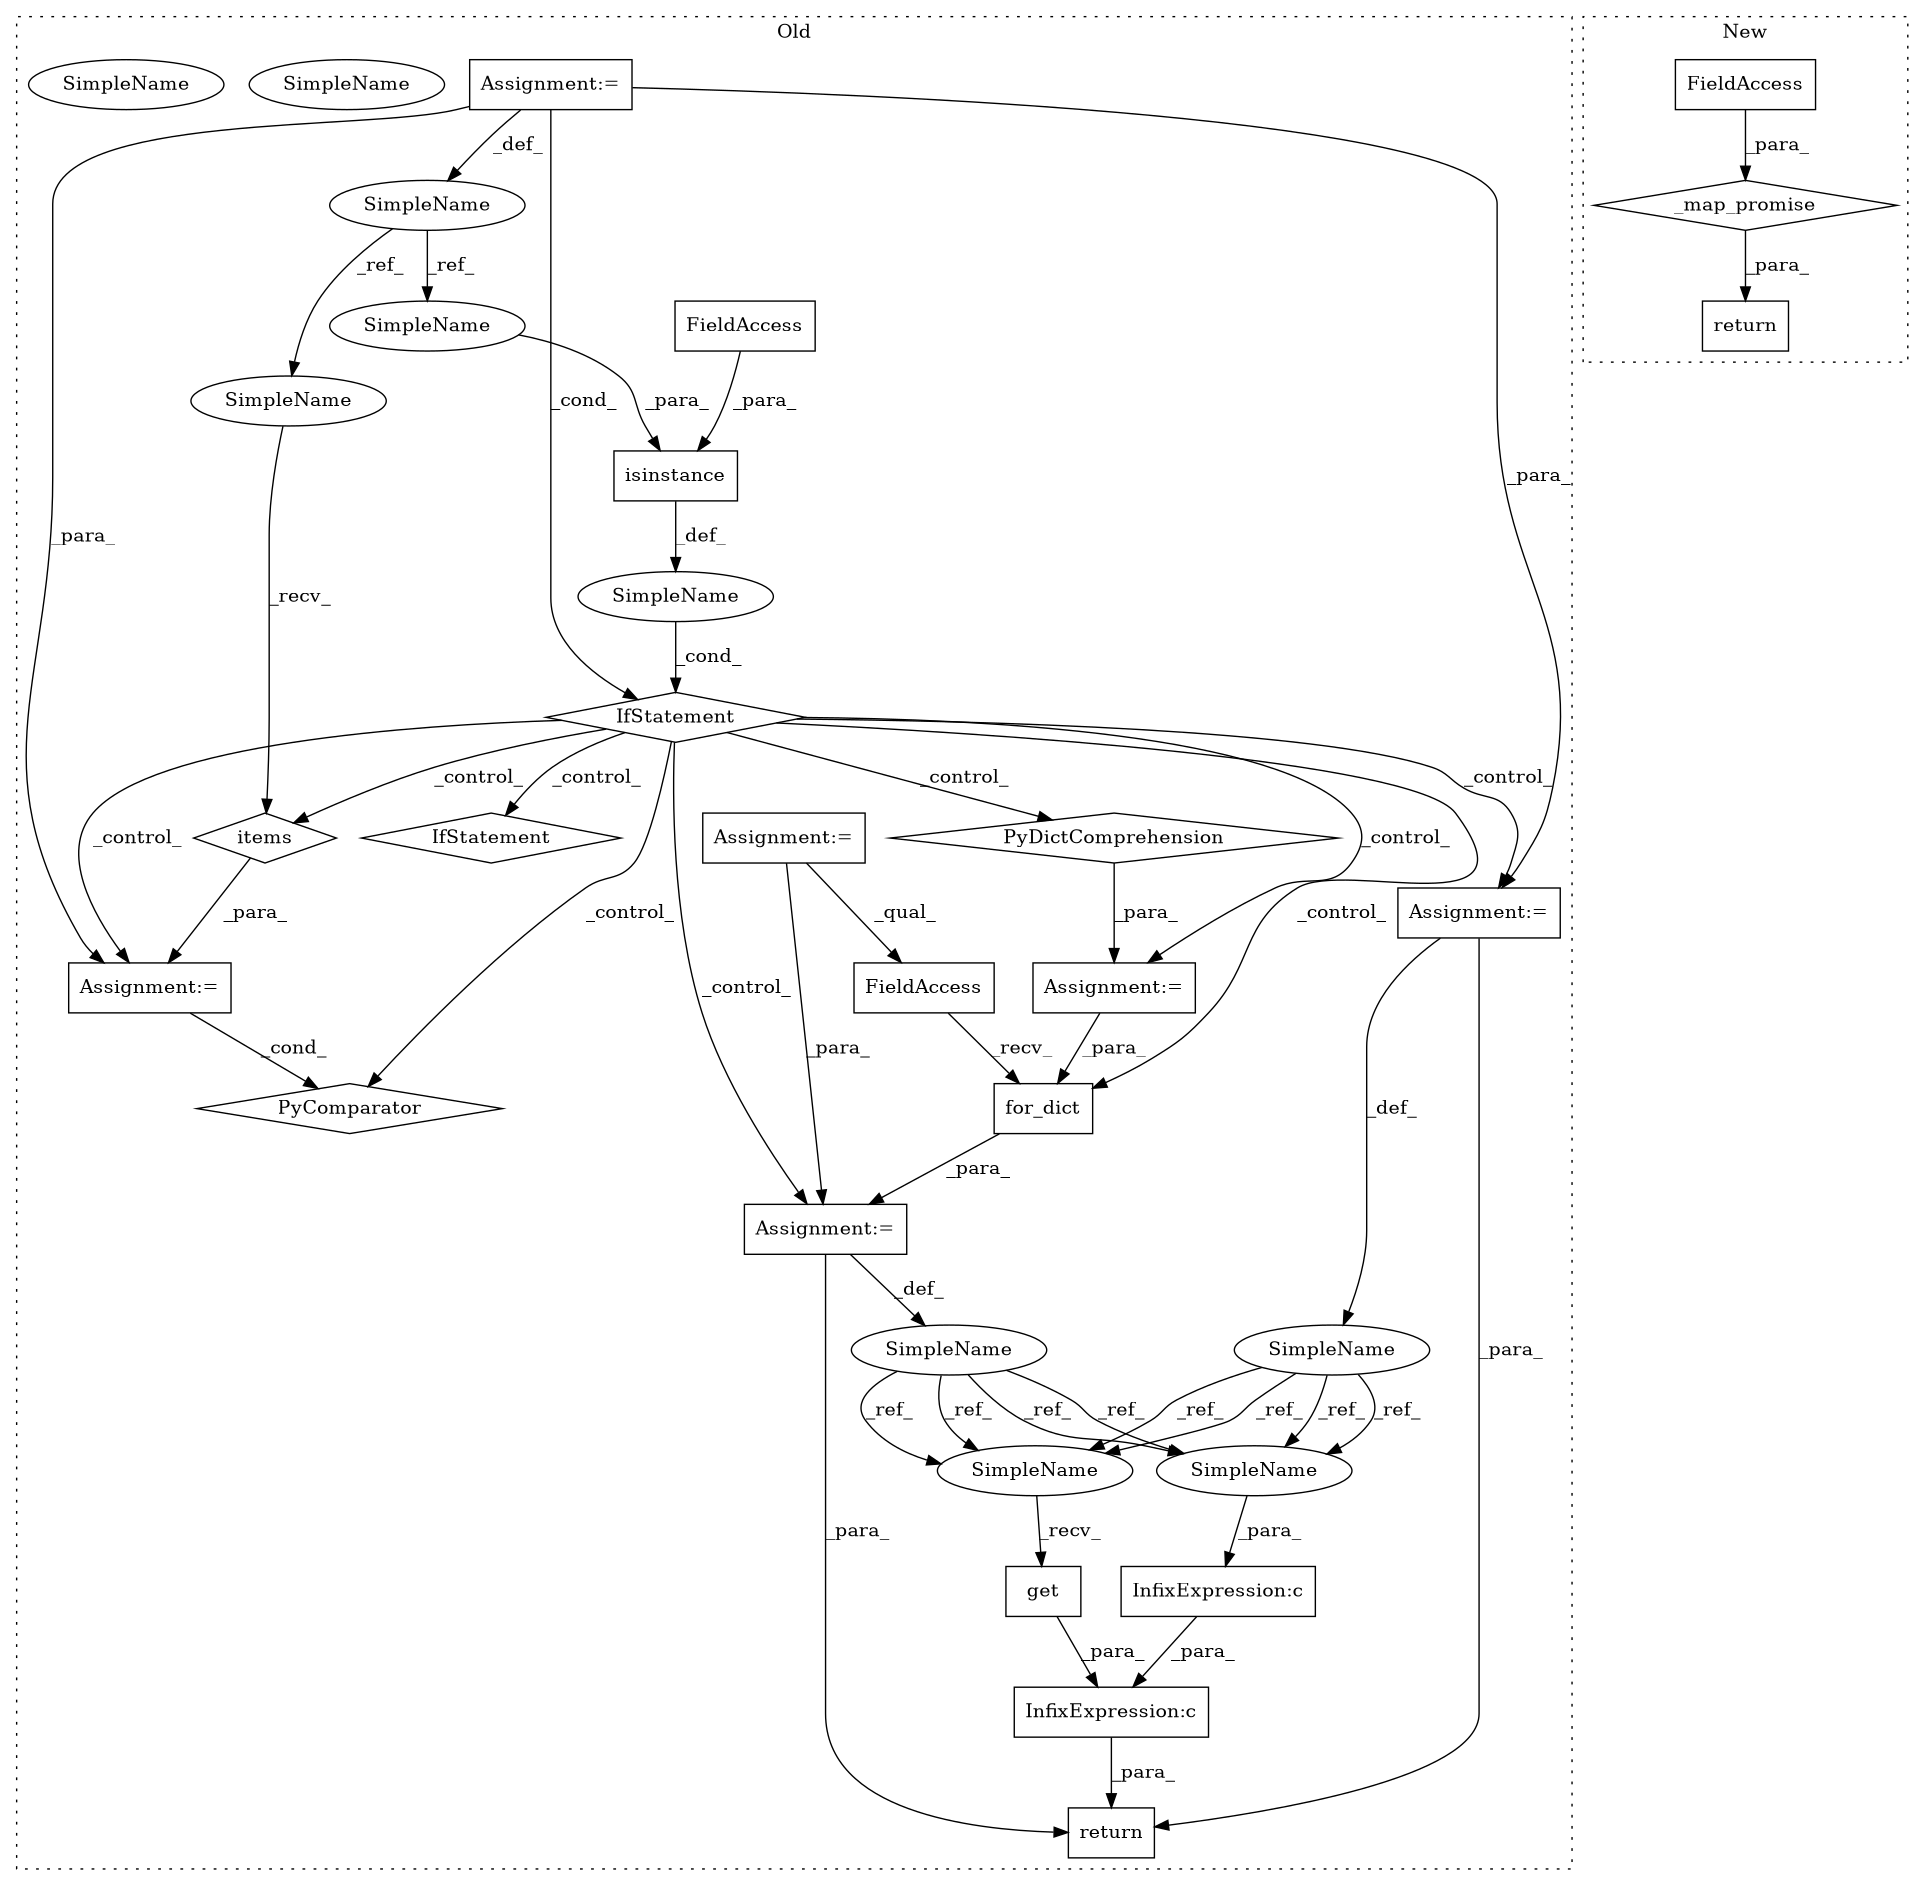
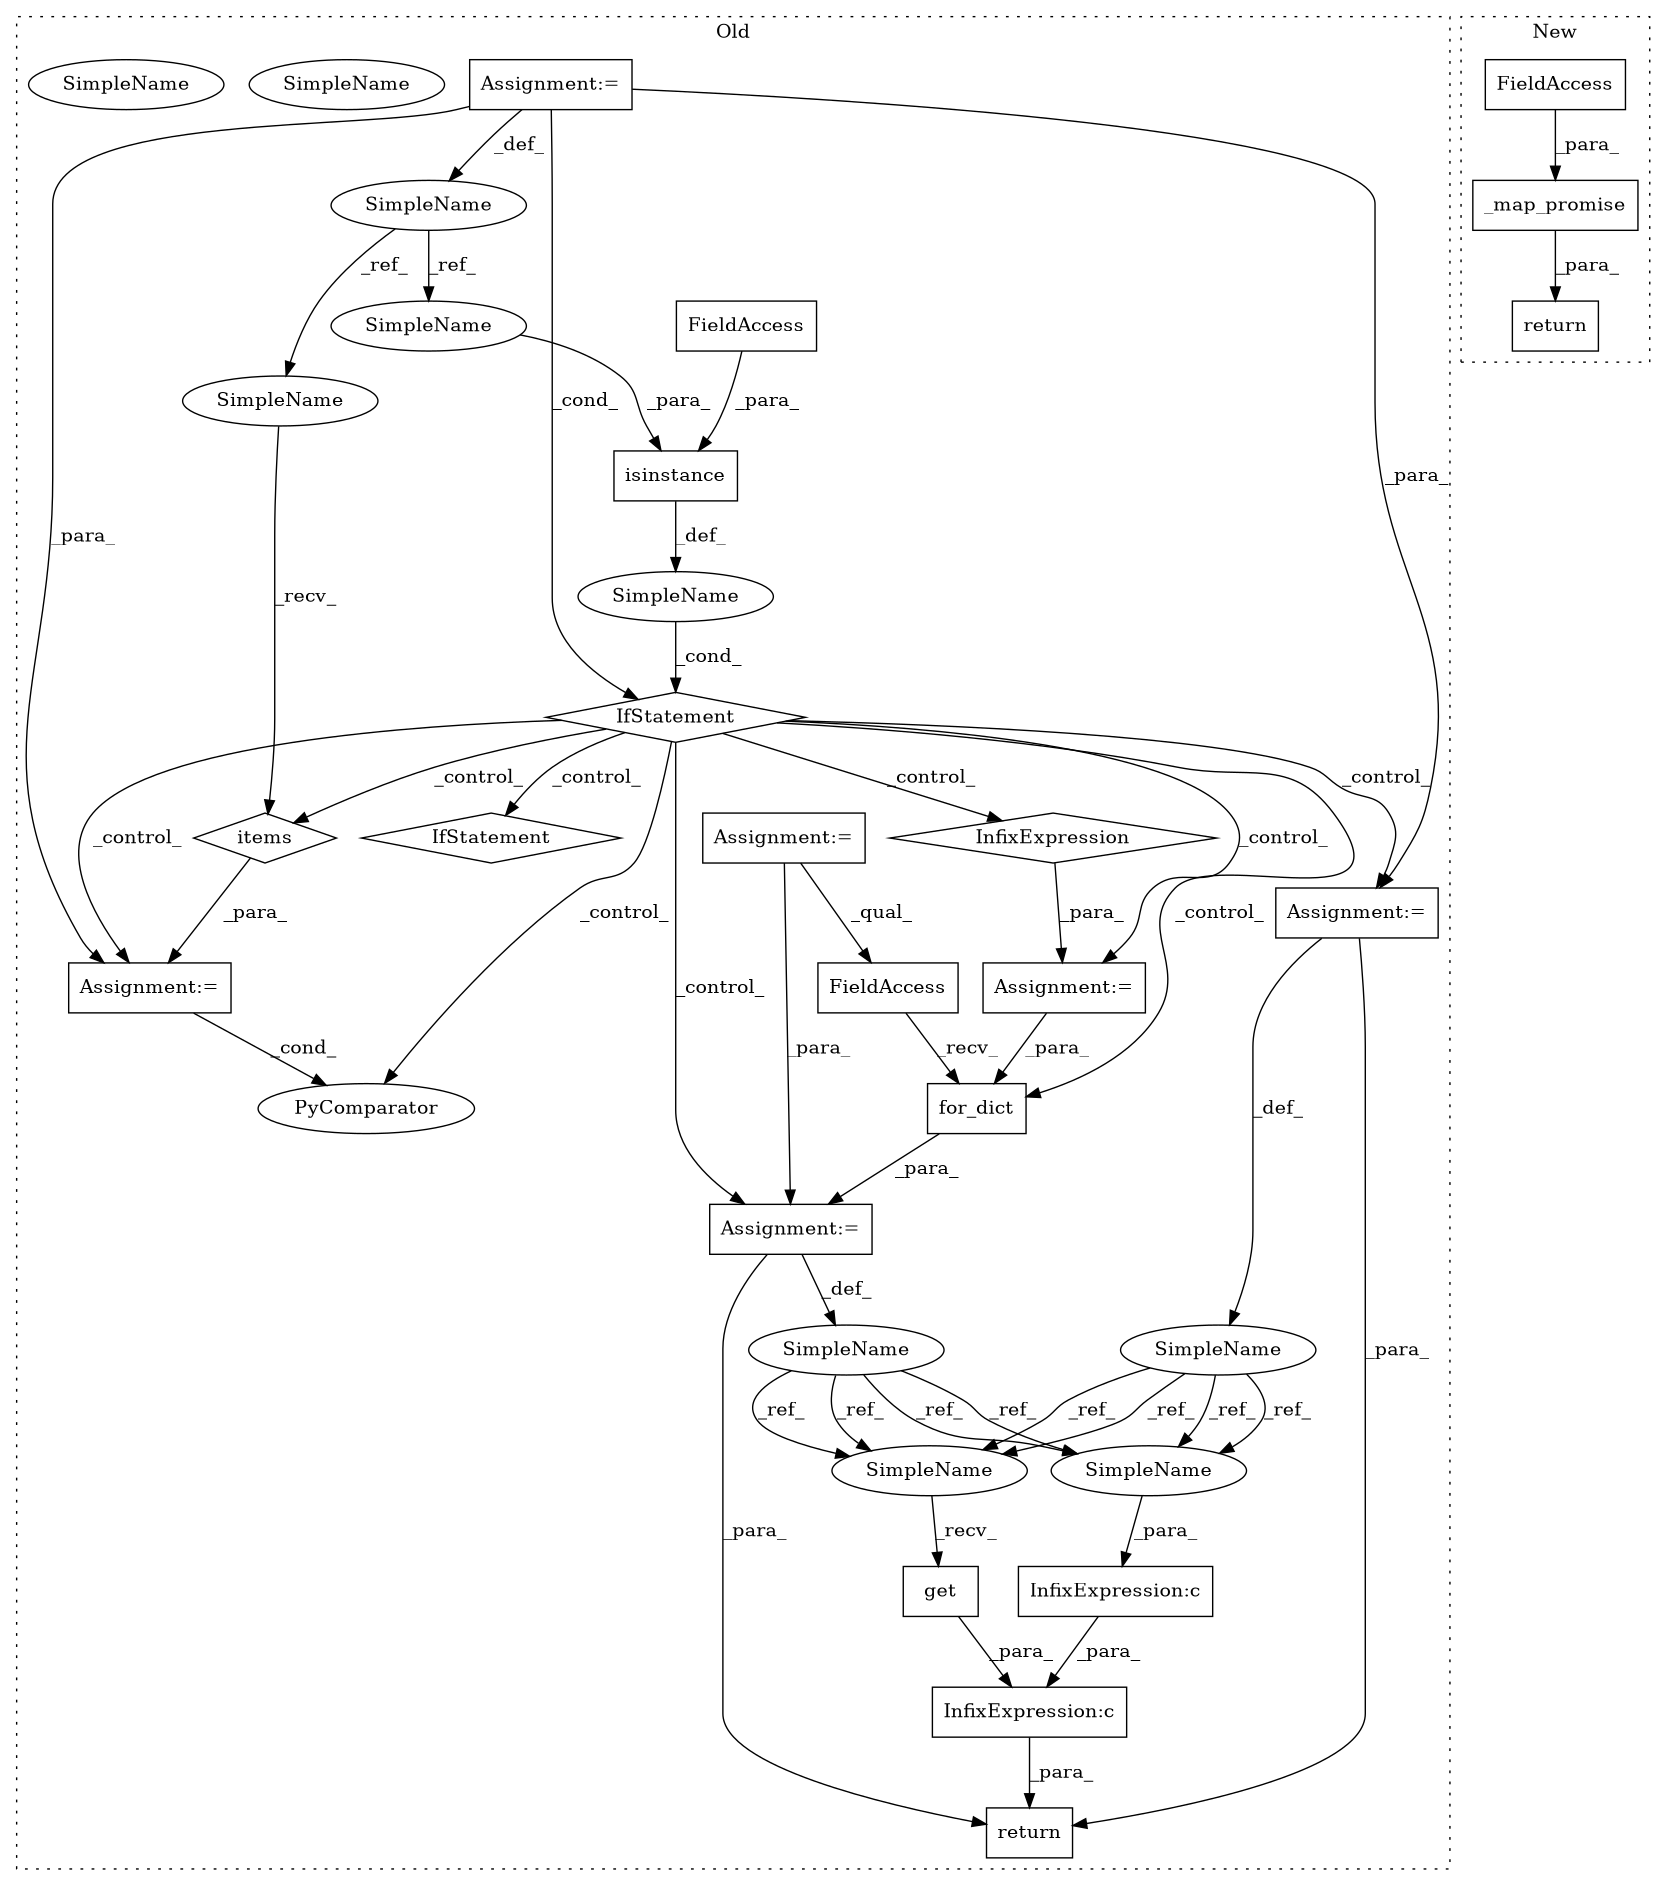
  digraph {
    node [a=42 l=4 s=9503 shape=box]
    n1 [a=25 l=32 label=IfStatement shape=diamond]
    n2 [label=SimpleName shape=ellipse l="" s=""]
-   n3 [a=110 l=147 label=PyDictComprehension s=9396 shape=diamond]
+   n3 [a=110 l=147 label=InfixExpression s=9396 shape=diamond]
    n4 [a=27 label="InfixExpression:c" s=9664]
    n5 [a=27 label="InfixExpression:c" s=9655]
    n6 [a=32 l="11,1" label=isinstance s="9345,9366"]
    n7 [l=5 label=SimpleName s=9313 shape=ellipse]
    n8 [a=32 l=7 label=items s=9519 shape=diamond]
-   n9 [a=113 l=32 label=PyComparator shape=diamond]
+   n9 [a=113 l=32 label=PyComparator shape=ellipse]
    n10 [a=32 l="9,1" label=for_dict s="9566,9580"]
    n11 [a=22 l=15 label=FieldAccess s=9550]
    n12 [label=SimpleName s=9603 shape=ellipse]
    n13 [a=32 l=5 label=get s=9673]
    n14 [a=22 label=FieldAccess s=9362]
    n15 [a=25 l="4,2" label=IfStatement s="9341,9367" shape=diamond]
    n16 [label=SimpleName s=9545 shape=ellipse]
    n17 [a=7 l=5 label="Assignment:=" s=9313]
    n18 [a=7 l=32 label="Assignment:="]
    n19 [a=7 l=1 label="Assignment:=" s=9549]
    n20 [a=7 l=14 label="Assignment:=" s=9382]
    n21 [a=7 l=1 label="Assignment:=" s=9607]
    n22 [a=7 l=7 label="Assignment:=" s=9328]
    n23 [a=41 l=7 label=return s=9640]
    n24 [label=SimpleName s=9659 shape=ellipse]
    n25 [label=SimpleName s=9668 shape=ellipse]
    n26 [l=5 label=SimpleName s=9356 shape=ellipse]
    n27 [l=5 label=SimpleName s=9513 shape=ellipse]
    n28 [label=SimpleName s=9668 shape=ellipse]
    n29 [label=SimpleName s=9659 shape=ellipse]
-   n30 [a=32 l="13,1" label=_map_promise s="8997,9044" shape=diamond]
+   n30 [a=32 l="13,1" label=_map_promise s="8997,9044"]
    n31 [a=22 l=13 label=FieldAccess s=9010]
    n32 [a=41 l=7 label=return s=8990]
    subgraph cluster_1 {
      label=Old
      style=dotted
      n1
      n2
      n3
      n4
      n5
      n6
      n7
      n8
      n9
      n10
      n11
      n12
      n13
      n14
      n15
      n16
      n17
      n18
      n19
      n20
      n21
      n22
      n23
      n24
      n25
      n26
      n27
      n28
      n29
    }
    subgraph cluster_2 {
      label=New
      style=dotted
      n30
      n31
      n32
    }
    n2 -> n15 [label=_cond_]
    n3 -> n20 [label=_para_]
    n4 -> n23 [label=_para_]
    n5 -> n4 [label=_para_]
    n6 -> n2 [label=_def_]
    n7 -> n26 [label=_ref_]
    n7 -> n27 [label=_ref_]
    n8 -> n18 [label=_para_]
    n10 -> n19 [label=_para_]
    n11 -> n10 [label=_recv_]
    n12 -> n28 [label=_ref_]
    n12 -> n28 [label=_ref_]
    n12 -> n29 [label=_ref_]
    n12 -> n29 [label=_ref_]
    n13 -> n4 [label=_para_]
    n14 -> n6 [label=_para_]
    n15 -> n1 [label=_control_]
    n15 -> n3 [label=_control_]
    n15 -> n8 [label=_control_]
    n15 -> n9 [label=_control_]
    n15 -> n10 [label=_control_]
    n15 -> n18 [label=_control_]
    n15 -> n19 [label=_control_]
    n15 -> n20 [label=_control_]
    n15 -> n21 [label=_control_]
    n16 -> n28 [label=_ref_]
    n16 -> n28 [label=_ref_]
    n16 -> n29 [label=_ref_]
    n16 -> n29 [label=_ref_]
    n17 -> n7 [label=_def_]
    n17 -> n15 [label=_cond_]
    n17 -> n18 [label=_para_]
    n17 -> n21 [label=_para_]
    n18 -> n9 [label=_cond_]
    n19 -> n16 [label=_def_]
    n19 -> n23 [label=_para_]
    n20 -> n10 [label=_para_]
    n21 -> n12 [label=_def_]
    n21 -> n23 [label=_para_]
    n22 -> n11 [label=_qual_]
    n22 -> n19 [label=_para_]
    n26 -> n6 [label=_para_]
    n27 -> n8 [label=_recv_]
    n28 -> n13 [label=_recv_]
    n29 -> n5 [label=_para_]
    n30 -> n32 [label=_para_]
    n31 -> n30 [label=_para_]
  }
